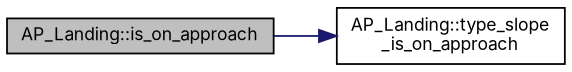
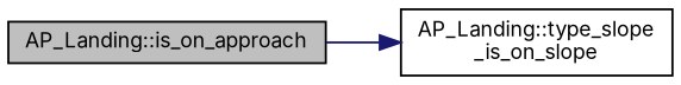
  digraph {
    rankdir=LR
    fontname=Inter
    node [color=black fontname=Inter fontsize=10 shape=record style=filled]
    n1 [fillcolor=grey75 fontcolor=black height=0.2 label="AP_Landing::is_on_approach" width=0.4]
-   n2 [fillcolor=white height=0.2 label="AP_Landing::type_slope\l_is_on_approach" width=0.4]
+   n2 [fillcolor=white height=0.2 label="AP_Landing::type_slope\l_is_on_slope" width=0.4]
    n1 -> n2 [color=midnightblue fontname=Inter fontsize=10 labelfontname=Helvetica labelfontsize=10 style=solid]
  }
